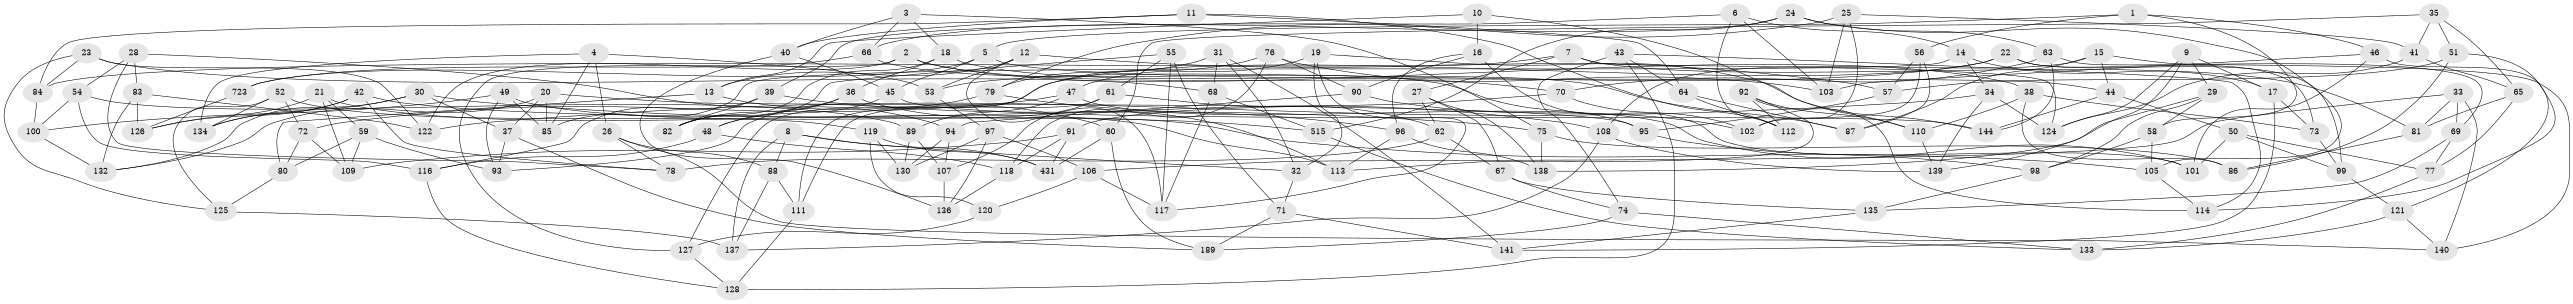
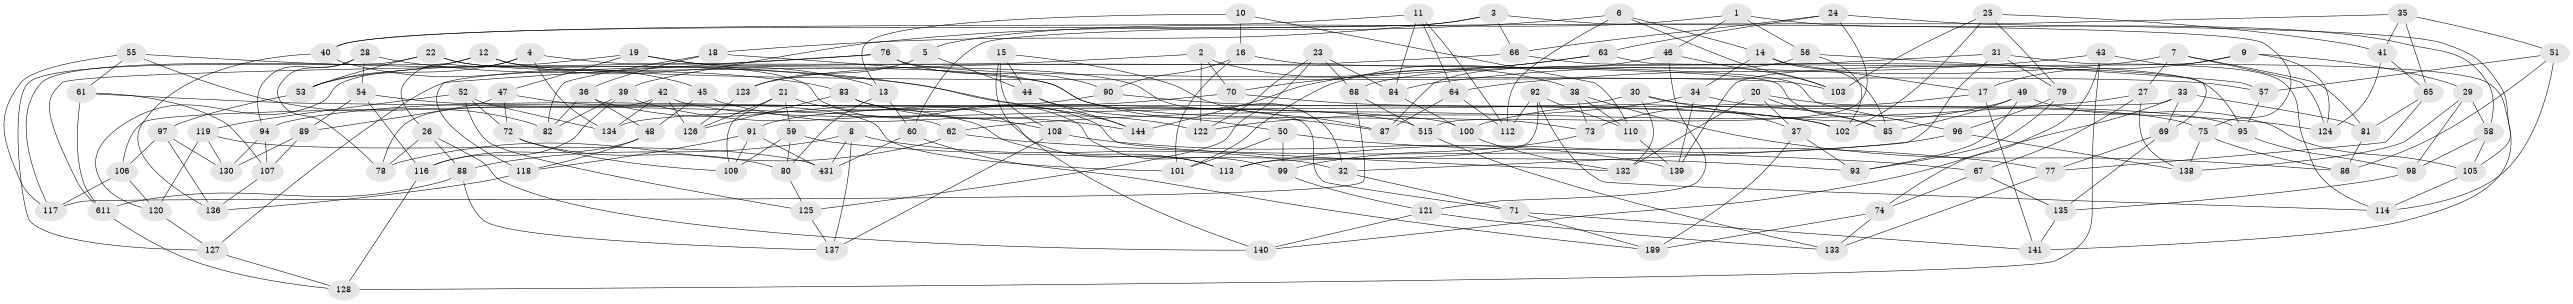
  graph {
    node [color=gray90 style=filled]
    1
    5
    46
    56
    58
    44
    45
-   123 [label=723]
+   123
    103
    101
    121
    57
    87
    102
    105
    98
    2
    38
    70
    122
    127
    110
    73
    86
    91
    128
    3
    18
    40
    66
    75
    36
    82
    136
    95
    138
    4
    26
    53
    85
    134
    88
    140
    78
    97
    n46 [label=144]
    50
    48
    126
    6
    14
    39
    112
    17
    34
    108
    116
    7
    27
    81
    84
    124
    62
    67
    100
    8
    32
    n68 [label=431]
    137
    71
-   111
+   111 [label=611]
    9
    29
    139
    141
    10
    13
    16
    60
    80
    90
    96
    11
    64
    12
    117
    n87 [label=189]
    125
    15
    94
    113
    99
    19
    47
    120
    72
    89
    20
    37
    132
    93
    21
    59
    109
    22
    23
    68
    n108 [label=515]
    24
    63
    69
    114
    133
    25
    41
    79
    65
    74
    135
    28
    54
    83
    107
    130
    30
    31
    33
    106
    77
    35
    51
    118
    42
    43
    49
    52
    119
    55
    61
    76
    92
    1 -- 5
    1 -- 46
    1 -- 56
    1 -- 58
    5 -- 44
-   5 -- 45
    5 -- 123
    46 -- 103
    46 -- 101
    46 -- 121
    56 -- 57
    56 -- 87
    56 -- 102
    58 -- 105
    58 -- 98
    44 -- n46
    44 -- 50
    45 -- n46
    45 -- 48
    123 -- 126
    121 -- 140
    121 -- 133
    57 -- 95
    105 -- 114
    98 -- 135
    2 -- 38
    2 -- 70
    2 -- 122
    2 -- 127
    38 -- 110
    38 -- 73
    38 -- 86
    70 -- 102
    70 -- 91
    127 -- 128
    110 -- 139
    73 -- 99
    91 -- n68
    91 -- 109
    91 -- 118
    3 -- 18
    3 -- 40
    3 -- 66
    3 -- 75
    18 -- 87
    18 -- 36
    18 -- 82
    40 -- 45
    40 -- 136
    66 -- 123
    66 -- 95
    75 -- 86
    75 -- 138
    36 -- 82
    36 -- 48
    36 -- 113
    95 -- 98
    4 -- 26
    4 -- 53
    4 -- 85
    4 -- 134
    26 -- 88
    26 -- 140
    26 -- 78
    53 -- 97
    88 -- 137
    88 -- 111
    97 -- 136
    97 -- 130
    97 -- 106
    50 -- 101
    50 -- 99
    50 -- 77
    48 -- 116
    48 -- 118
    6 -- 103
    6 -- 14
    6 -- 39
    6 -- 112
    14 -- 85
    14 -- 17
    14 -- 34
    39 -- 82
    39 -- 108
    39 -- 116
    17 -- 73
    17 -- 141
    34 -- 122
    34 -- 124
    34 -- 139
    108 -- 137
    108 -- 139
    116 -- 128
    7 -- 27
    7 -- 81
    7 -- 84
    7 -- 124
    27 -- 138
    27 -- 62
    27 -- 67
    81 -- 86
    84 -- 100
    62 -- 78
    62 -- 67
    67 -- 74
    67 -- 135
    100 -- 132
    8 -- 88
    8 -- 32
    8 -- n68
    8 -- 137
    32 -- 71
    71 -- 141
    71 -- n87
    111 -- 128
    9 -- 17
    9 -- 124
    9 -- 29
    9 -- 139
    29 -- 58
    29 -- 98
    29 -- 138
    10 -- 110
    10 -- 13
    10 -- 16
    13 -- 60
    13 -- 80
    16 -- 101
    16 -- 90
    16 -- 96
    60 -- n68
    60 -- n87
    80 -- 125
    90 -- 102
    90 -- 94
    96 -- 138
    96 -- 113
    11 -- 40
    11 -- 112
    11 -- 84
    11 -- 64
    64 -- 87
    64 -- 112
    12 -- 57
    12 -- 53
    12 -- 13
    12 -- 117
    125 -- 137
    15 -- 44
    15 -- 87
    15 -- 140
    15 -- 108
    94 -- 107
    94 -- 130
    99 -- 121
    19 -- n46
    19 -- 32
    19 -- 47
-   19 -- 117
+   19 -- 120
    47 -- 101
    47 -- 72
    47 -- 89
    120 -- 127
    72 -- 80
    72 -- 109
    89 -- 107
    89 -- 130
    20 -- 95
    20 -- 85
    20 -- 37
    20 -- 132
    37 -- n87
    37 -- 93
    21 -- 126
    21 -- 113
    21 -- 59
    21 -- 109
    59 -- 80
    59 -- 93
    59 -- 109
    22 -- 127
    22 -- 73
    22 -- 53
    22 -- 99
    23 -- 122
    23 -- 84
    23 -- 125
    23 -- 68
    68 -- 117
    68 -- n108
    n108 -- 133
    24 -- 105
    24 -- 66
    24 -- n108
    24 -- 63
    63 -- 70
    63 -- n46
    63 -- 69
    69 -- 135
    69 -- 77
    25 -- 103
    25 -- 102
    25 -- 41
    25 -- 79
    41 -- 124
    41 -- 65
    79 -- 96
    79 -- 93
    65 -- 81
    65 -- 77
    74 -- n87
    74 -- 133
    135 -- 141
    28 -- 78
    28 -- 94
    28 -- 54
    28 -- 83
    54 -- 116
    54 -- 100
    54 -- 89
    83 -- 122
    83 -- 126
    83 -- 132
    107 -- 136
    30 -- 75
    30 -- 134
    30 -- 37
    30 -- 132
    31 -- 32
    31 -- 141
    31 -- 68
    31 -- 79
    33 -- 140
    33 -- 81
    33 -- 69
    33 -- 106
    106 -- 117
    106 -- 120
    77 -- 133
    35 -- 60
    35 -- 41
    35 -- 65
    35 -- 51
    51 -- 57
    51 -- 86
    51 -- 114
    118 -- 136
    42 -- 134
    42 -- 78
    42 -- 126
    42 -- n108
    43 -- 128
    43 -- 64
    43 -- 114
    43 -- 74
    49 -- 105
    49 -- 85
    49 -- 100
    49 -- 93
    52 -- 134
    52 -- 125
    52 -- 72
    52 -- 119
    119 -- n68
    119 -- 120
    119 -- 130
    55 -- 82
    55 -- 71
    55 -- 117
    55 -- 61
    61 -- 62
    61 -- 111
    61 -- 107
    76 -- 103
    76 -- 111
    76 -- 90
    76 -- 118
    92 -- 110
    92 -- 112
    92 -- 113
    92 -- 114
  }
